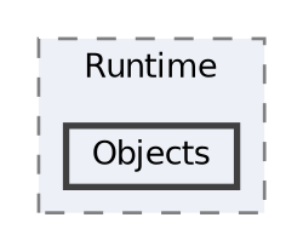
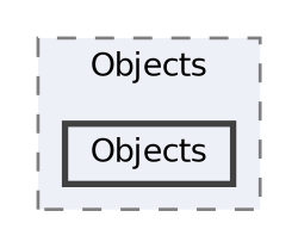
  digraph {
    compound=true
    n1 [color=grey25 fillcolor="#edf0f7" fontname=Helvetica fontsize=10 height=0.2 label=Objects shape=box style="filled,bold" width=0.4]
    subgraph cluster_1 {
      bgcolor="#edf0f7"
      fontname=Helvetica
      fontsize=10
-     label=Runtime
+     label=Objects
      pencolor=grey50
      style="filled,dashed"
      n1
    }
  }
